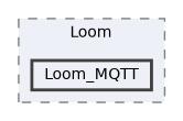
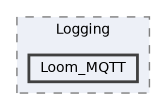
  digraph {
    compound=true
    fontname="DejaVu Sans"
    n1 [color=grey25 fillcolor="#edf0f7" fontname="DejaVu Sans" fontsize=10 height=0.2 label=Loom_MQTT shape=box style="filled,bold" width=0.4]
    subgraph cluster_1 {
      bgcolor="#edf0f7"
      fontsize=10
-     label=Loom
+     label=Logging
      pencolor=grey50
      style="filled,dashed"
      n1
    }
  }
